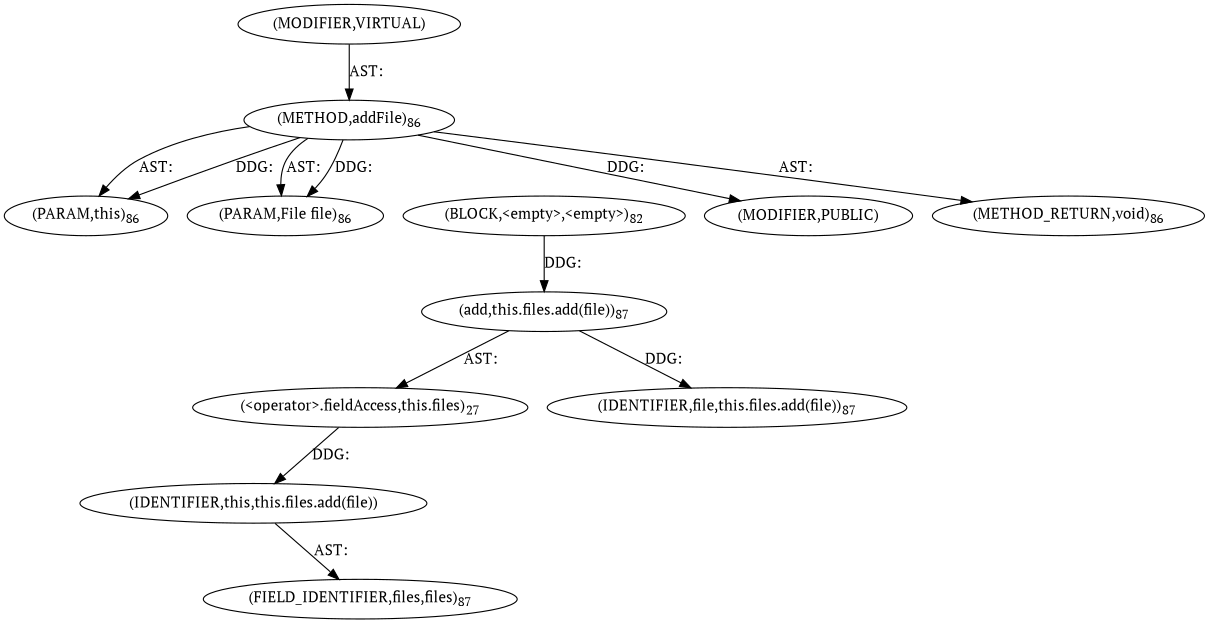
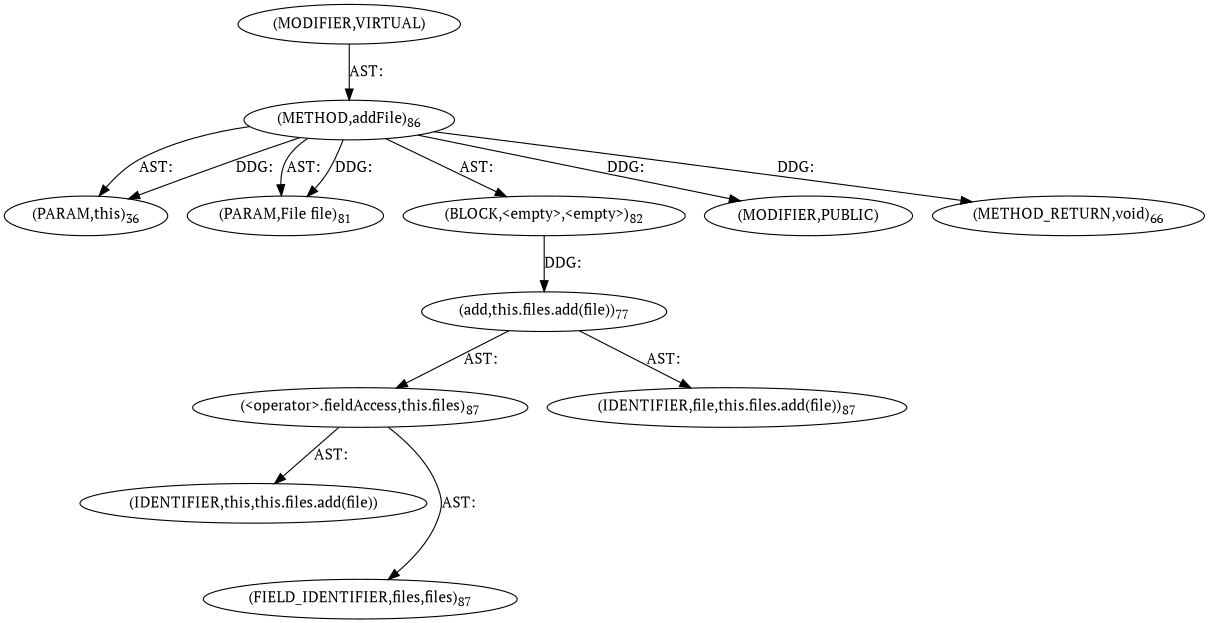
  digraph {
    fontname="PT Serif"
    node [fontname="PT Serif"]
    edge [fontname="PT Serif"]
    n1 [label=<(METHOD,addFile)<SUB>86</SUB>>]
-   n2 [label=<(PARAM,this)<SUB>86</SUB>>]
-   n3 [label=<(PARAM,File file)<SUB>86</SUB>>]
+   n2 [label=<(PARAM,this)<SUB>36</SUB>>]
+   n3 [label=<(PARAM,File file)<SUB>81</SUB>>]
    n4 [label=<(BLOCK,&lt;empty&gt;,&lt;empty&gt;)<SUB>82</SUB>>]
    n5 [label=<(MODIFIER,PUBLIC)>]
-   n6 [label=<(METHOD_RETURN,void)<SUB>86</SUB>>]
-   n7 [label=<(add,this.files.add(file))<SUB>87</SUB>>]
+   n6 [label=<(METHOD_RETURN,void)<SUB>66</SUB>>]
+   n7 [label=<(add,this.files.add(file))<SUB>77</SUB>>]
    n8 [label=<(MODIFIER,VIRTUAL)>]
-   n9 [label=<(&lt;operator&gt;.fieldAccess,this.files)<SUB>27</SUB>>]
+   n9 [label=<(&lt;operator&gt;.fieldAccess,this.files)<SUB>87</SUB>>]
    n10 [label=<(IDENTIFIER,file,this.files.add(file))<SUB>87</SUB>>]
    n11 [label=<(IDENTIFIER,this,this.files.add(file))>]
    n12 [label=<(FIELD_IDENTIFIER,files,files)<SUB>87</SUB>>]
    n1 -> n2 [label="AST: "]
    n1 -> n2 [label="DDG: "]
    n1 -> n3 [label="AST: "]
    n1 -> n3 [label="DDG: "]
+   n1 -> n4 [label="AST: "]
    n1 -> n5 [label="DDG: "]
-   n1 -> n6 [label="AST: "]
+   n1 -> n6 [label="DDG: "]
    n4 -> n7 [label="DDG: "]
    n7 -> n9 [label="AST: "]
-   n7 -> n10 [label="DDG: "]
+   n7 -> n10 [label="AST: "]
    n8 -> n1 [label="AST: "]
-   n9 -> n11 [label="DDG: "]
-   n11 -> n12 [label="AST: "]
+   n9 -> n11 [label="AST: "]
+   n9 -> n12 [label="AST: "]
  }
